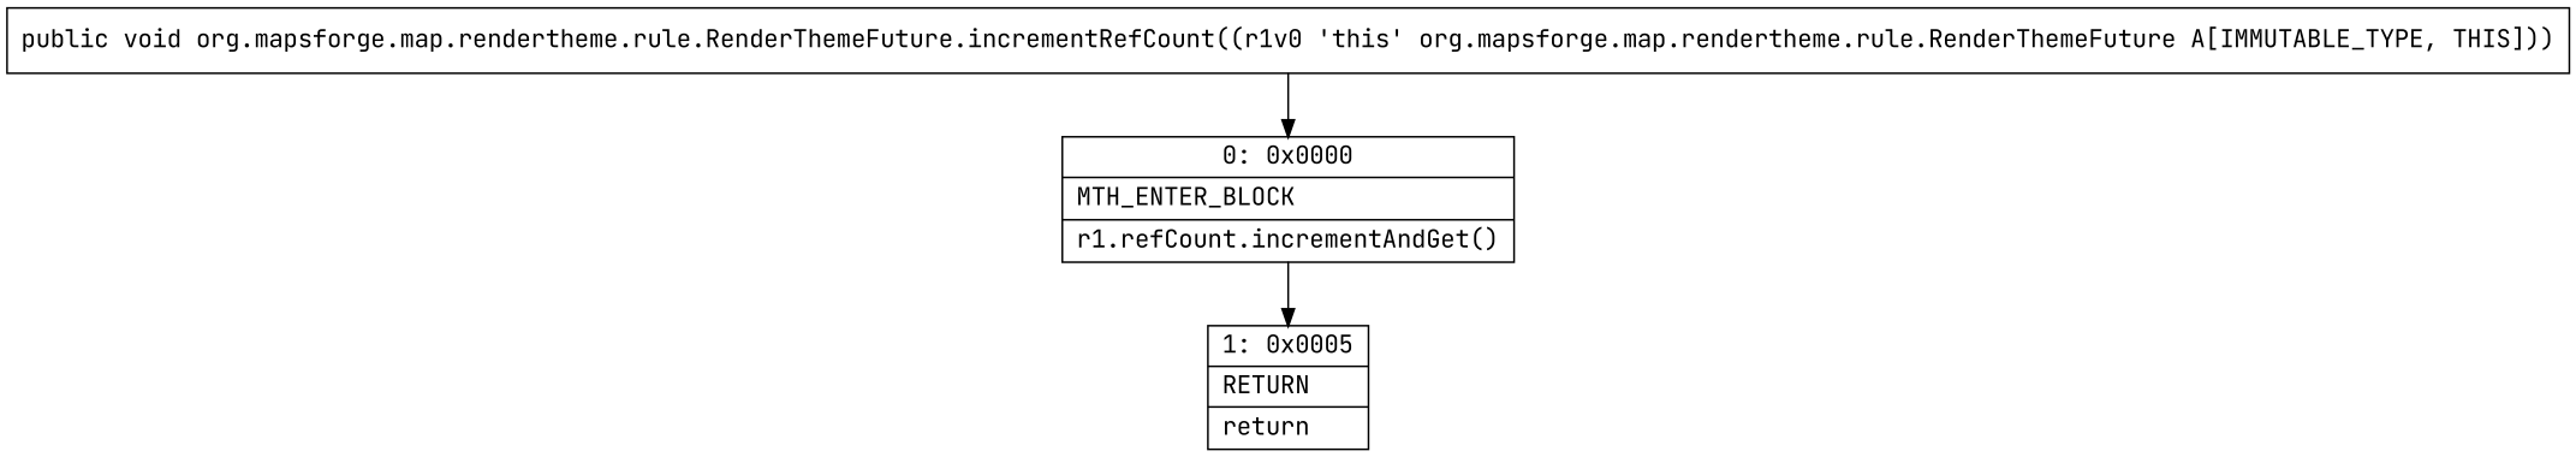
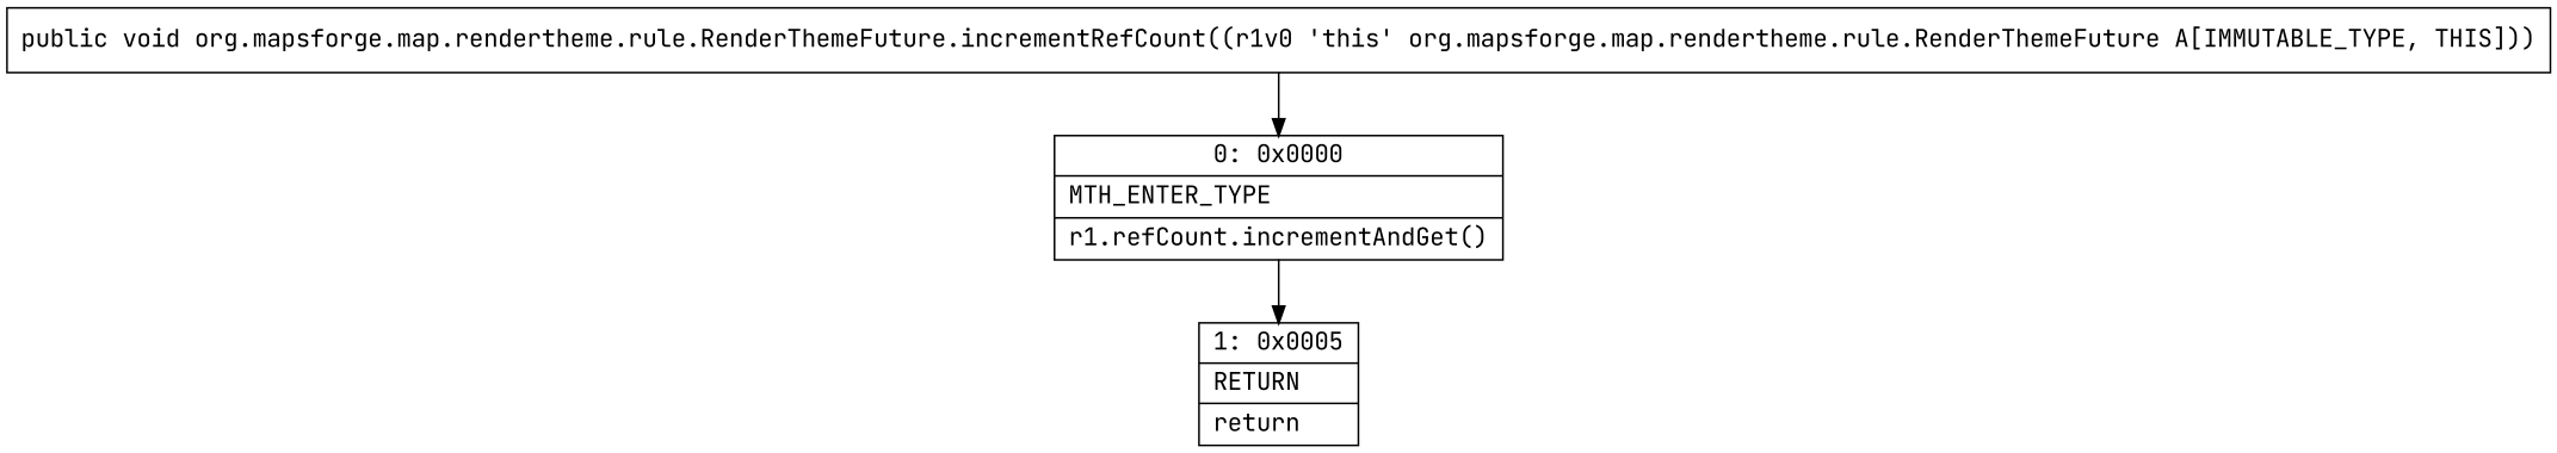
  digraph {
    fontname="JetBrains Mono"
    node [shape=record fontname="JetBrains Mono"]
    edge [fontname="JetBrains Mono"]
-   n1 [label="{0\:\ 0x0000|MTH_ENTER_BLOCK\l|r1.refCount.incrementAndGet()\l}"]
+   n1 [label="{0\:\ 0x0000|MTH_ENTER_TYPE\l|r1.refCount.incrementAndGet()\l}"]
    n2 [label="{1\:\ 0x0005|RETURN\l|return\l}"]
    n3 [label="{public void org.mapsforge.map.rendertheme.rule.RenderThemeFuture.incrementRefCount((r1v0 'this' org.mapsforge.map.rendertheme.rule.RenderThemeFuture A[IMMUTABLE_TYPE, THIS])) }"]
    n1 -> n2
    n3 -> n1
  }
